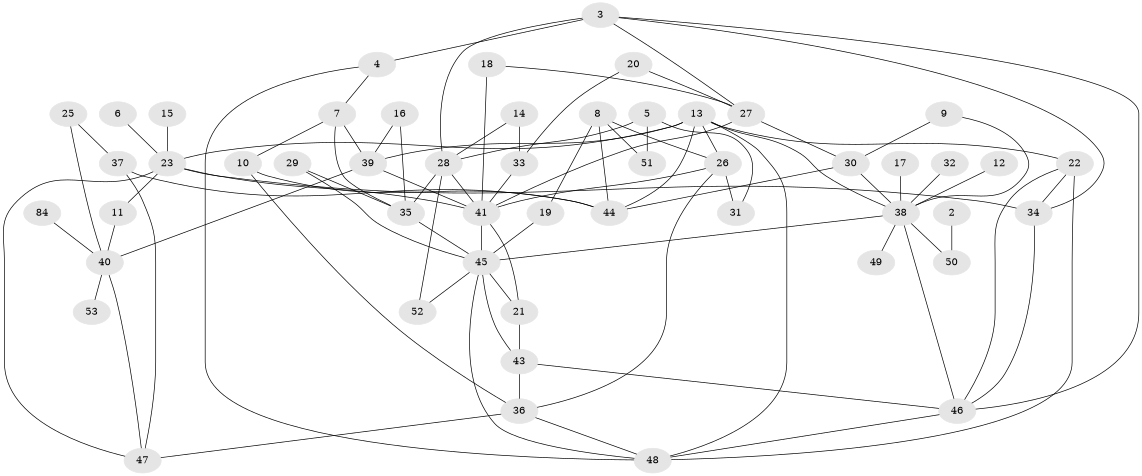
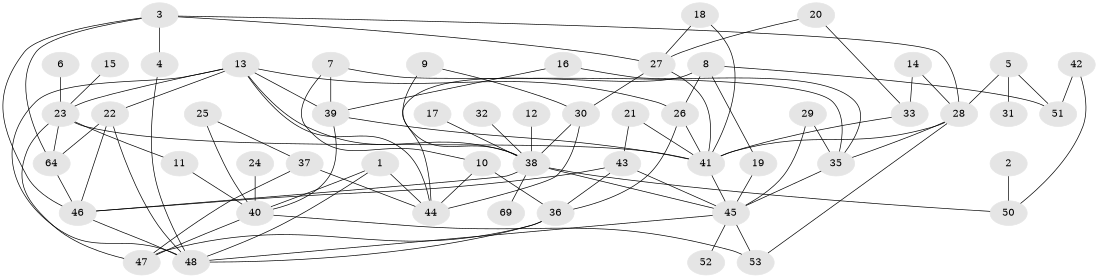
  graph {
    node [color=gray90 style=filled]
    edge [weight=1.0]
+   1
    40
    44
    48
    47
    53
    2
    50
    3
    4
    27
    28
-   34
+   34 [label=64]
    46
    7
    30
    41
    35
    10
    39
    5
    31
    51
    6
    23
    11
    36
    45
    8
    19
    26
    9
    38
-   49
+   49 [label=69]
    12
    13
    22
    14
    33
    15
    16
    17
    18
    52
    20
    21
    43
-   24 [label=84]
+   24
    25
    37
    29
    32
+   42
+   1 -- 40
+   1 -- 44
+   1 -- 48
    40 -- 47
    40 -- 53
    2 -- 50
    3 -- 4 [weight=2.0]
    3 -- 27
    3 -- 28
    3 -- 34
    3 -- 46
    4 -- 48
-   4 -- 7
    27 -- 30
    27 -- 41
-   28 -- 52
+   28 -- 53
    28 -- 41
    28 -- 35
    34 -- 46
    46 -- 48
    7 -- 35
    7 -- 10
    7 -- 39
    30 -- 44
    30 -- 38
    41 -- 45
    35 -- 45 [weight=2.0]
    10 -- 44
    10 -- 36
    39 -- 40
    39 -- 41
    5 -- 28
    5 -- 31
    5 -- 51
    6 -- 23
    23 -- 47
    23 -- 34
    23 -- 41 [weight=2.0]
    23 -- 11
    11 -- 40
    36 -- 48
    36 -- 47
    45 -- 48
-   45 -- 21
+   45 -- 53
    45 -- 52
    8 -- 44
    8 -- 51
    8 -- 19
    8 -- 26
    19 -- 45
    26 -- 41
-   26 -- 31
    26 -- 36
    9 -- 30
    9 -- 38
    38 -- 50
    38 -- 46
    38 -- 45
    38 -- 49
    12 -- 38
    13 -- 44
    13 -- 48
    13 -- 39
    13 -- 23
    13 -- 26
    13 -- 38
    13 -- 22
    22 -- 48
    22 -- 34
    22 -- 46
    14 -- 28
    14 -- 33
    33 -- 41
    15 -- 23
    16 -- 35
    16 -- 39
    17 -- 38
    18 -- 27
    18 -- 41
    20 -- 27
    20 -- 33
    21 -- 41
    21 -- 43
    43 -- 46
    43 -- 36
    43 -- 45
    24 -- 40
    25 -- 40
    25 -- 37
    37 -- 44
    37 -- 47
    29 -- 35
    29 -- 45
    32 -- 38
+   42 -- 50
+   42 -- 51
  }
